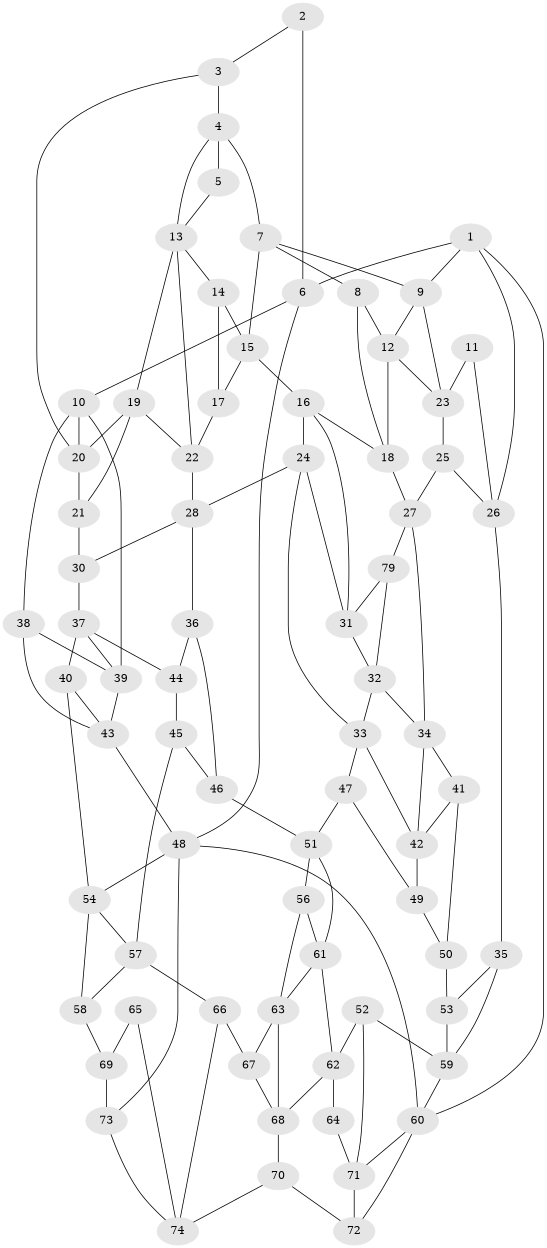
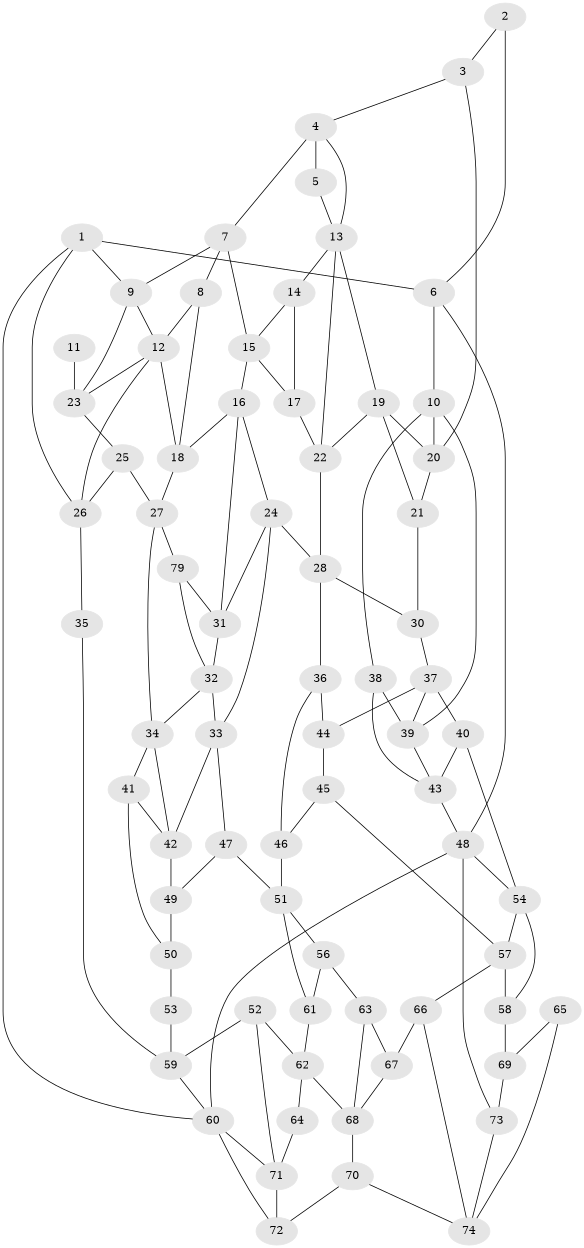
  graph {
    node [color=gray90 style=filled]
    edge [weight=1.0]
    1
    6
    9
    26
    60
    10
    48
    12
    23
    35
    71
    72
    2
    3
    4
    20
    5
    7
    13
    21
    8
    15
    14
    19
    22
    17
    38
    39
    54
    73
    18
    16
    27
    25
    43
    11
    28
    24
    31
    33
    32
    n42 [label=79]
    34
    30
    37
    36
    42
    47
    53
    59
    41
    44
    46
    40
    49
    51
    50
    45
    57
    58
    66
    56
    61
    74
    63
    62
    52
    64
    68
    69
    67
    70
    65
    1 -- 6
    1 -- 9
    1 -- 26
    1 -- 60
    6 -- 10
    6 -- 48
    9 -- 12
    9 -- 23
    26 -- 35
    60 -- 71
    60 -- 72
    10 -- 20
    10 -- 38
    10 -- 39
    48 -- 60
    48 -- 54
    48 -- 73
    12 -- 23
    12 -- 18
    23 -- 25 [weight=2.0]
-   35 -- 53
    35 -- 59
    71 -- 72 [weight=2.0]
    2 -- 6 [weight=2.0]
    2 -- 3
    3 -- 4
    3 -- 20
    4 -- 5 [weight=2.0]
    4 -- 7
    4 -- 13
    20 -- 21
    5 -- 13
    7 -- 9
    7 -- 8
    7 -- 15
    13 -- 14
    13 -- 19
    13 -- 22
    21 -- 30
    8 -- 12
    8 -- 18
    15 -- 17
    15 -- 16
    14 -- 15
    14 -- 17
    19 -- 20
    19 -- 21
    19 -- 22
    22 -- 28
    17 -- 22
    38 -- 39
    38 -- 43
    39 -- 43
    54 -- 57
    54 -- 58
    73 -- 74
    18 -- 27
    16 -- 18
    16 -- 24
    16 -- 31
    27 -- n42
    27 -- 34
    25 -- 26
    25 -- 27
    43 -- 48
-   11 -- 26
+   12 -- 26
    11 -- 23 [weight=2.0]
    28 -- 30
    28 -- 36
    24 -- 28
    24 -- 31
    24 -- 33
    31 -- 32
    33 -- 42
    33 -- 47
    32 -- 33
    32 -- 34
    n42 -- 31
    n42 -- 32
    34 -- 42
    34 -- 41
    30 -- 37
    37 -- 39
    37 -- 44
    37 -- 40
    36 -- 44
    36 -- 46
    42 -- 49
    47 -- 49
    47 -- 51
    53 -- 59
    59 -- 60
    41 -- 42
    41 -- 50
    44 -- 45
    46 -- 51
    40 -- 54
    40 -- 43
    49 -- 50
    51 -- 56
    51 -- 61
    50 -- 53 [weight=2.0]
    45 -- 46
    45 -- 57
    57 -- 58
    57 -- 66
    58 -- 69 [weight=2.0]
    66 -- 74
    66 -- 67
    56 -- 61
    56 -- 63
-   61 -- 63
    61 -- 62
    63 -- 68
    63 -- 67
    62 -- 64
    62 -- 68
    52 -- 71
    52 -- 59
    52 -- 62
    64 -- 71 [weight=2.0]
    68 -- 70
    69 -- 73 [weight=2.0]
    67 -- 68
    70 -- 72
    70 -- 74
    65 -- 74
    65 -- 69 [weight=2.0]
  }
